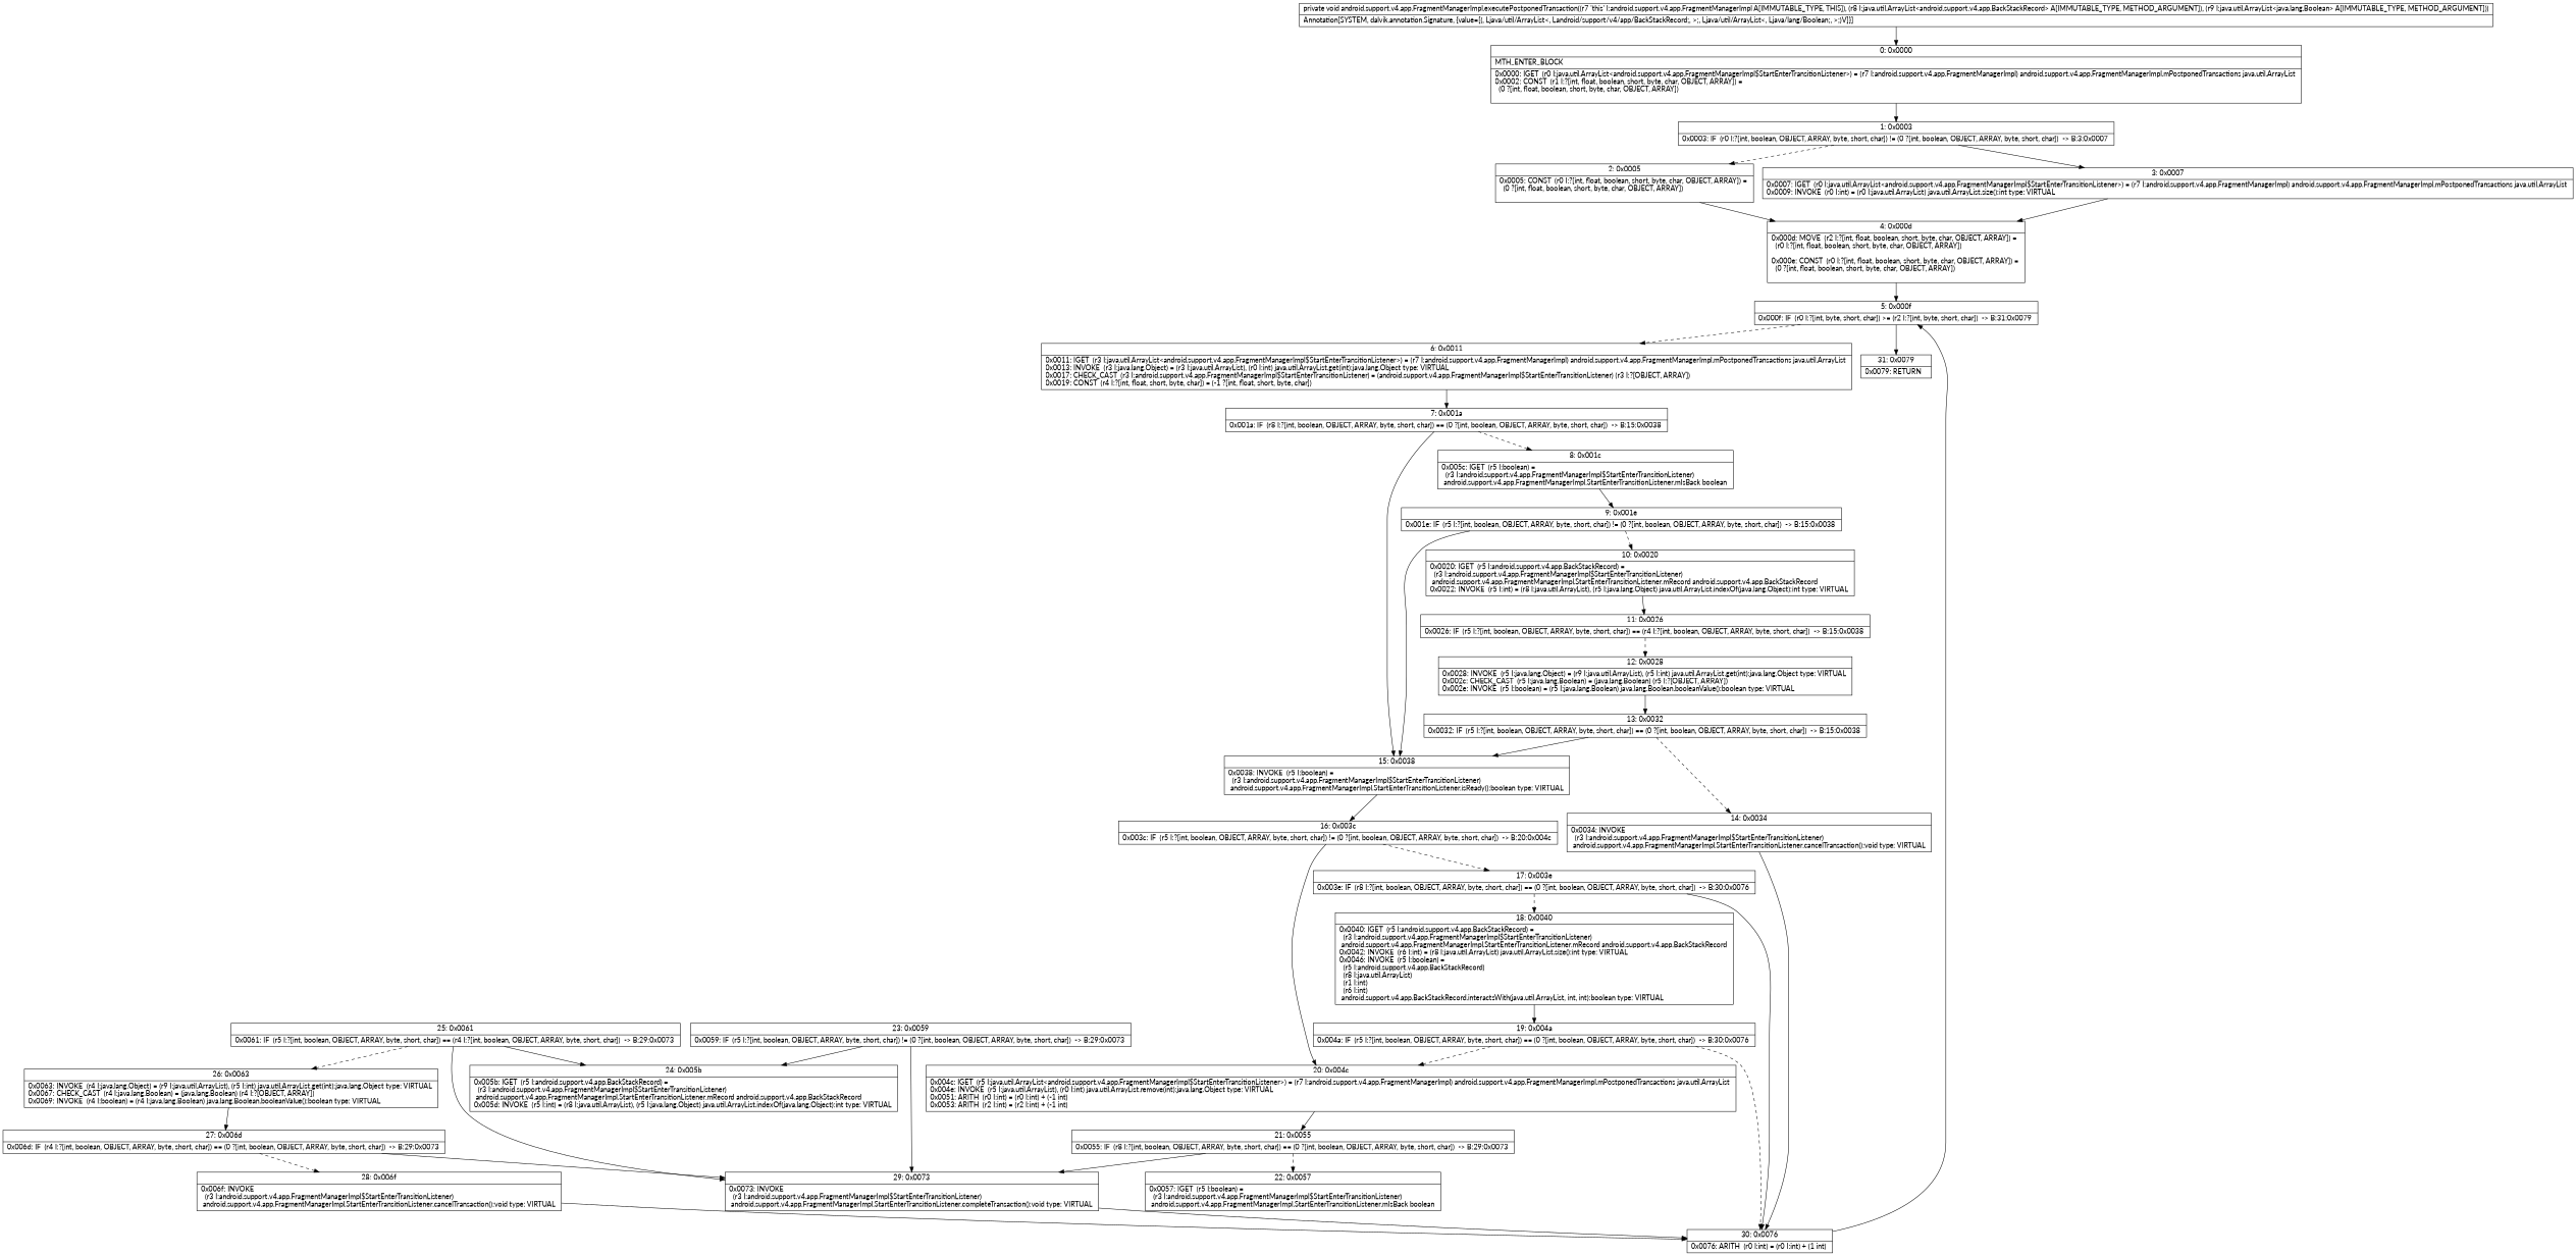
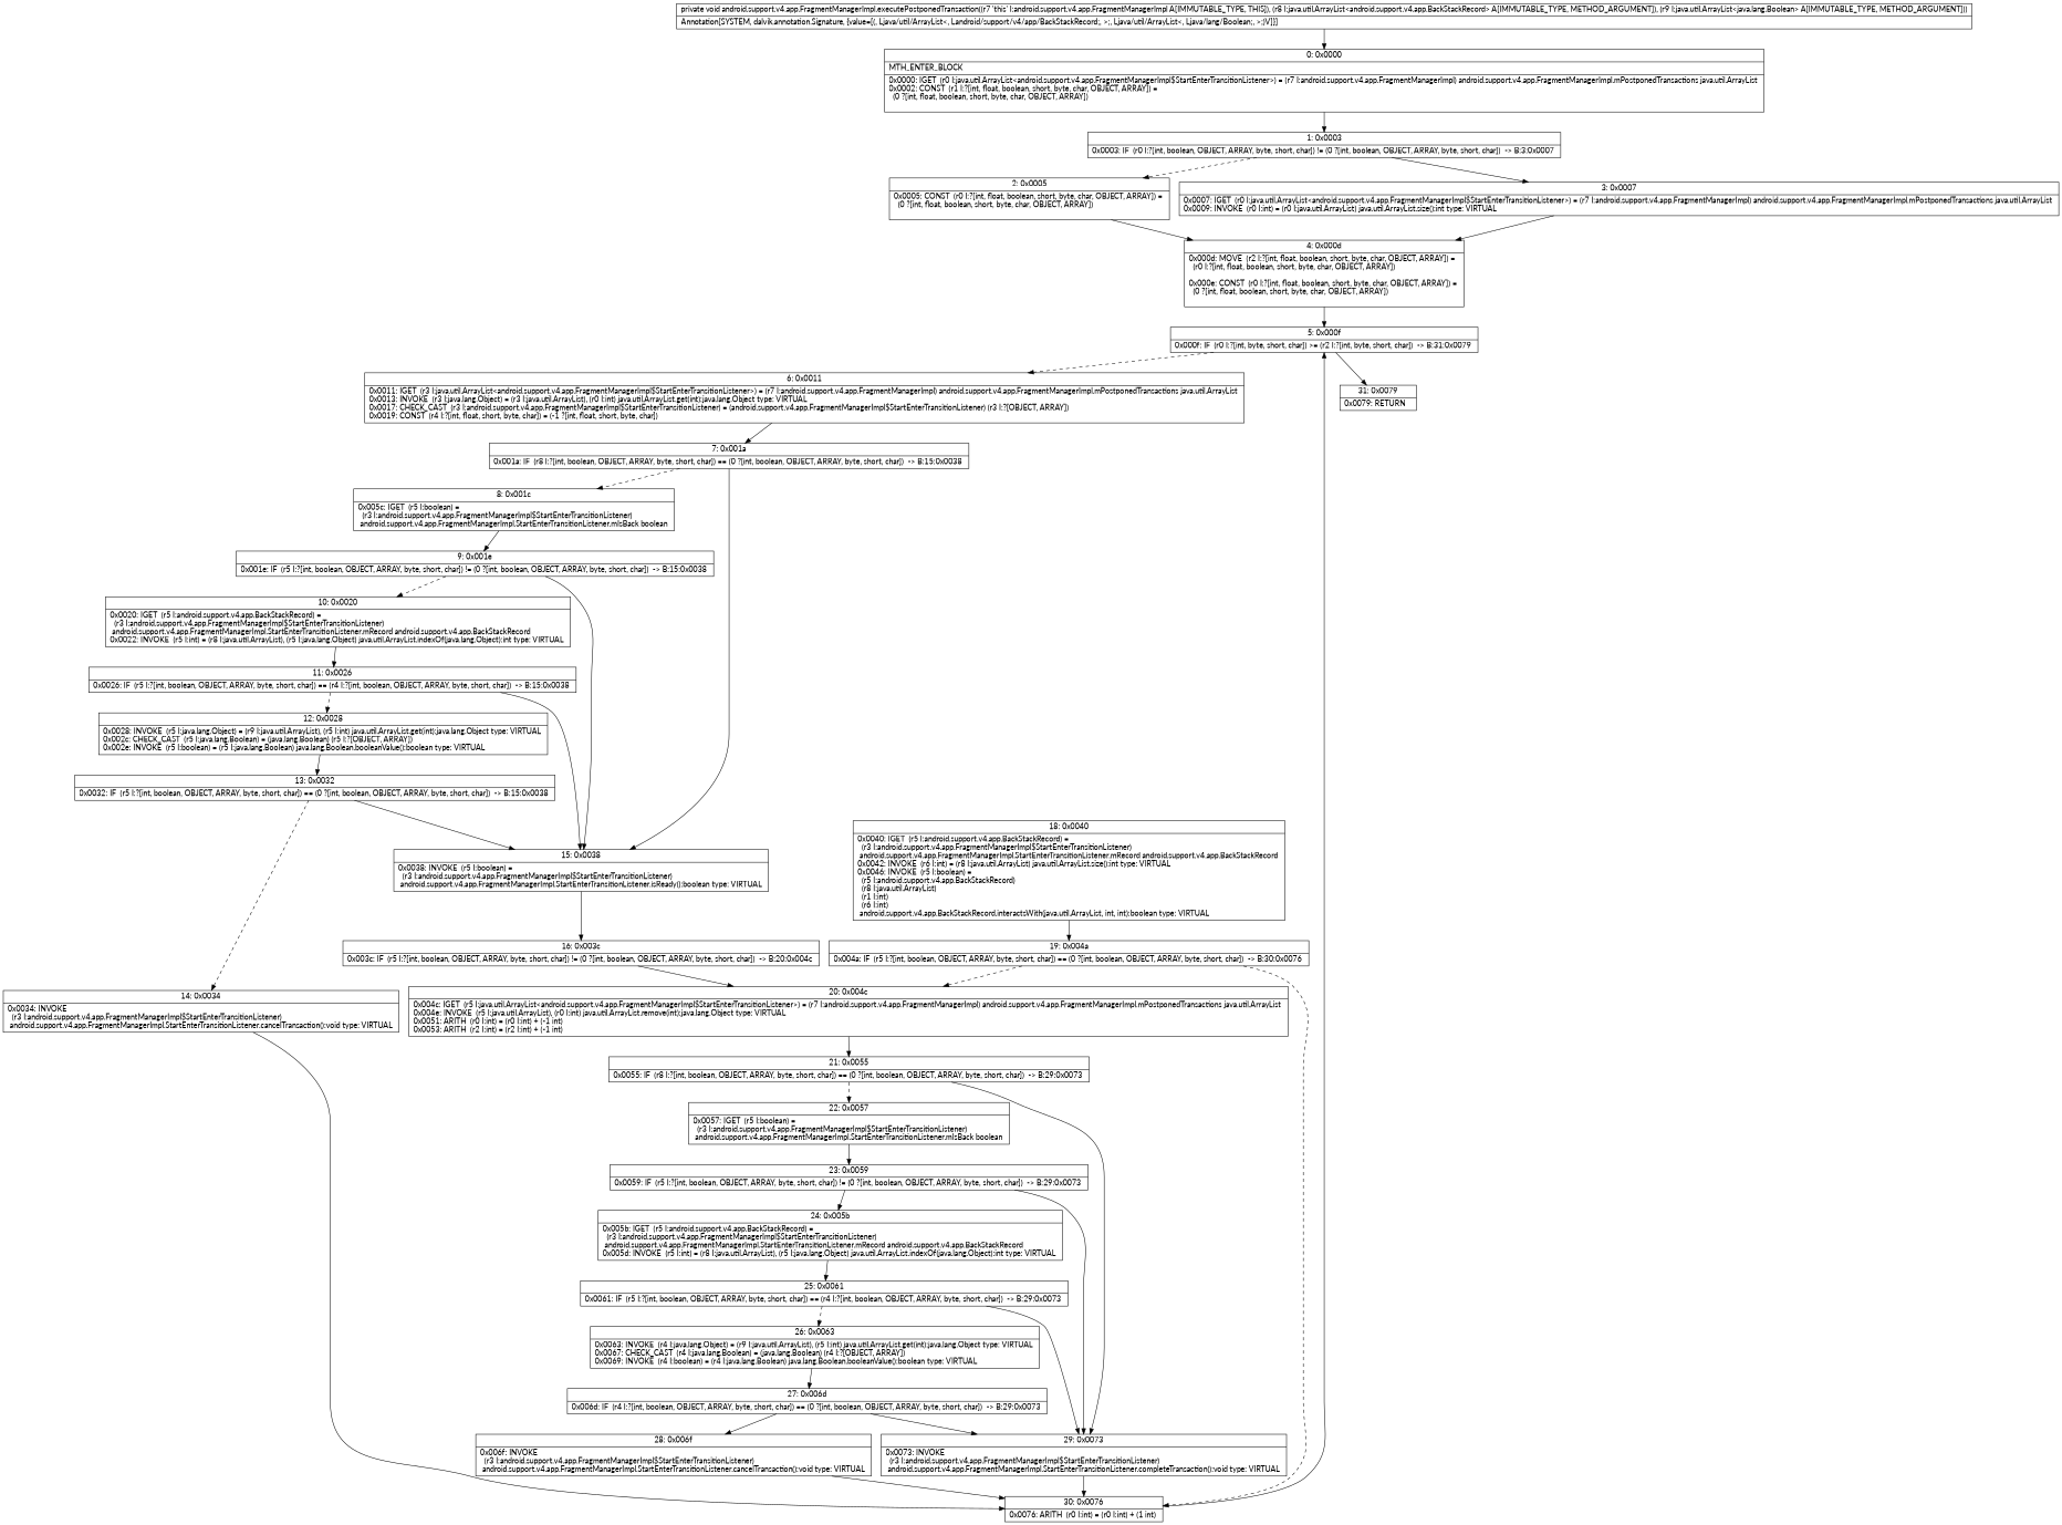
  digraph {
    fontname=Lato
    node [fontname=Lato shape=record]
    edge [fontname=Lato]
    n1 [label="{0\:\ 0x0000|MTH_ENTER_BLOCK\l|0x0000: IGET  (r0 I:java.util.ArrayList\<android.support.v4.app.FragmentManagerImpl$StartEnterTransitionListener\>) = (r7 I:android.support.v4.app.FragmentManagerImpl) android.support.v4.app.FragmentManagerImpl.mPostponedTransactions java.util.ArrayList \l0x0002: CONST  (r1 I:?[int, float, boolean, short, byte, char, OBJECT, ARRAY]) = \l  (0 ?[int, float, boolean, short, byte, char, OBJECT, ARRAY])\l \l}"]
    n2 [label="{1\:\ 0x0003|0x0003: IF  (r0 I:?[int, boolean, OBJECT, ARRAY, byte, short, char]) != (0 ?[int, boolean, OBJECT, ARRAY, byte, short, char])  \-\> B:3:0x0007 \l}"]
    n3 [label="{2\:\ 0x0005|0x0005: CONST  (r0 I:?[int, float, boolean, short, byte, char, OBJECT, ARRAY]) = \l  (0 ?[int, float, boolean, short, byte, char, OBJECT, ARRAY])\l \l}"]
    n4 [label="{3\:\ 0x0007|0x0007: IGET  (r0 I:java.util.ArrayList\<android.support.v4.app.FragmentManagerImpl$StartEnterTransitionListener\>) = (r7 I:android.support.v4.app.FragmentManagerImpl) android.support.v4.app.FragmentManagerImpl.mPostponedTransactions java.util.ArrayList \l0x0009: INVOKE  (r0 I:int) = (r0 I:java.util.ArrayList) java.util.ArrayList.size():int type: VIRTUAL \l}"]
    n5 [label="{4\:\ 0x000d|0x000d: MOVE  (r2 I:?[int, float, boolean, short, byte, char, OBJECT, ARRAY]) = \l  (r0 I:?[int, float, boolean, short, byte, char, OBJECT, ARRAY])\l \l0x000e: CONST  (r0 I:?[int, float, boolean, short, byte, char, OBJECT, ARRAY]) = \l  (0 ?[int, float, boolean, short, byte, char, OBJECT, ARRAY])\l \l}"]
    n6 [label="{5\:\ 0x000f|0x000f: IF  (r0 I:?[int, byte, short, char]) \>= (r2 I:?[int, byte, short, char])  \-\> B:31:0x0079 \l}"]
    n7 [label="{6\:\ 0x0011|0x0011: IGET  (r3 I:java.util.ArrayList\<android.support.v4.app.FragmentManagerImpl$StartEnterTransitionListener\>) = (r7 I:android.support.v4.app.FragmentManagerImpl) android.support.v4.app.FragmentManagerImpl.mPostponedTransactions java.util.ArrayList \l0x0013: INVOKE  (r3 I:java.lang.Object) = (r3 I:java.util.ArrayList), (r0 I:int) java.util.ArrayList.get(int):java.lang.Object type: VIRTUAL \l0x0017: CHECK_CAST  (r3 I:android.support.v4.app.FragmentManagerImpl$StartEnterTransitionListener) = (android.support.v4.app.FragmentManagerImpl$StartEnterTransitionListener) (r3 I:?[OBJECT, ARRAY]) \l0x0019: CONST  (r4 I:?[int, float, short, byte, char]) = (\-1 ?[int, float, short, byte, char]) \l}"]
    n8 [label="{31\:\ 0x0079|0x0079: RETURN   \l}"]
    n9 [label="{7\:\ 0x001a|0x001a: IF  (r8 I:?[int, boolean, OBJECT, ARRAY, byte, short, char]) == (0 ?[int, boolean, OBJECT, ARRAY, byte, short, char])  \-\> B:15:0x0038 \l}"]
    n10 [label="{8\:\ 0x001c|0x005c: IGET  (r5 I:boolean) = \l  (r3 I:android.support.v4.app.FragmentManagerImpl$StartEnterTransitionListener)\l android.support.v4.app.FragmentManagerImpl.StartEnterTransitionListener.mIsBack boolean \l}"]
    n11 [label="{15\:\ 0x0038|0x0038: INVOKE  (r5 I:boolean) = \l  (r3 I:android.support.v4.app.FragmentManagerImpl$StartEnterTransitionListener)\l android.support.v4.app.FragmentManagerImpl.StartEnterTransitionListener.isReady():boolean type: VIRTUAL \l}"]
    n12 [label="{9\:\ 0x001e|0x001e: IF  (r5 I:?[int, boolean, OBJECT, ARRAY, byte, short, char]) != (0 ?[int, boolean, OBJECT, ARRAY, byte, short, char])  \-\> B:15:0x0038 \l}"]
    n13 [label="{16\:\ 0x003c|0x003c: IF  (r5 I:?[int, boolean, OBJECT, ARRAY, byte, short, char]) != (0 ?[int, boolean, OBJECT, ARRAY, byte, short, char])  \-\> B:20:0x004c \l}"]
    n14 [label="{10\:\ 0x0020|0x0020: IGET  (r5 I:android.support.v4.app.BackStackRecord) = \l  (r3 I:android.support.v4.app.FragmentManagerImpl$StartEnterTransitionListener)\l android.support.v4.app.FragmentManagerImpl.StartEnterTransitionListener.mRecord android.support.v4.app.BackStackRecord \l0x0022: INVOKE  (r5 I:int) = (r8 I:java.util.ArrayList), (r5 I:java.lang.Object) java.util.ArrayList.indexOf(java.lang.Object):int type: VIRTUAL \l}"]
    n15 [label="{11\:\ 0x0026|0x0026: IF  (r5 I:?[int, boolean, OBJECT, ARRAY, byte, short, char]) == (r4 I:?[int, boolean, OBJECT, ARRAY, byte, short, char])  \-\> B:15:0x0038 \l}"]
    n16 [label="{12\:\ 0x0028|0x0028: INVOKE  (r5 I:java.lang.Object) = (r9 I:java.util.ArrayList), (r5 I:int) java.util.ArrayList.get(int):java.lang.Object type: VIRTUAL \l0x002c: CHECK_CAST  (r5 I:java.lang.Boolean) = (java.lang.Boolean) (r5 I:?[OBJECT, ARRAY]) \l0x002e: INVOKE  (r5 I:boolean) = (r5 I:java.lang.Boolean) java.lang.Boolean.booleanValue():boolean type: VIRTUAL \l}"]
    n17 [label="{13\:\ 0x0032|0x0032: IF  (r5 I:?[int, boolean, OBJECT, ARRAY, byte, short, char]) == (0 ?[int, boolean, OBJECT, ARRAY, byte, short, char])  \-\> B:15:0x0038 \l}"]
    n18 [label="{14\:\ 0x0034|0x0034: INVOKE  \l  (r3 I:android.support.v4.app.FragmentManagerImpl$StartEnterTransitionListener)\l android.support.v4.app.FragmentManagerImpl.StartEnterTransitionListener.cancelTransaction():void type: VIRTUAL \l}"]
    n19 [label="{30\:\ 0x0076|0x0076: ARITH  (r0 I:int) = (r0 I:int) + (1 int) \l}"]
-   n20 [label="{17\:\ 0x003e|0x003e: IF  (r8 I:?[int, boolean, OBJECT, ARRAY, byte, short, char]) == (0 ?[int, boolean, OBJECT, ARRAY, byte, short, char])  \-\> B:30:0x0076 \l}"]
    n21 [label="{20\:\ 0x004c|0x004c: IGET  (r5 I:java.util.ArrayList\<android.support.v4.app.FragmentManagerImpl$StartEnterTransitionListener\>) = (r7 I:android.support.v4.app.FragmentManagerImpl) android.support.v4.app.FragmentManagerImpl.mPostponedTransactions java.util.ArrayList \l0x004e: INVOKE  (r5 I:java.util.ArrayList), (r0 I:int) java.util.ArrayList.remove(int):java.lang.Object type: VIRTUAL \l0x0051: ARITH  (r0 I:int) = (r0 I:int) + (\-1 int) \l0x0053: ARITH  (r2 I:int) = (r2 I:int) + (\-1 int) \l}"]
    n22 [label="{18\:\ 0x0040|0x0040: IGET  (r5 I:android.support.v4.app.BackStackRecord) = \l  (r3 I:android.support.v4.app.FragmentManagerImpl$StartEnterTransitionListener)\l android.support.v4.app.FragmentManagerImpl.StartEnterTransitionListener.mRecord android.support.v4.app.BackStackRecord \l0x0042: INVOKE  (r6 I:int) = (r8 I:java.util.ArrayList) java.util.ArrayList.size():int type: VIRTUAL \l0x0046: INVOKE  (r5 I:boolean) = \l  (r5 I:android.support.v4.app.BackStackRecord)\l  (r8 I:java.util.ArrayList)\l  (r1 I:int)\l  (r6 I:int)\l android.support.v4.app.BackStackRecord.interactsWith(java.util.ArrayList, int, int):boolean type: VIRTUAL \l}"]
    n23 [label="{21\:\ 0x0055|0x0055: IF  (r8 I:?[int, boolean, OBJECT, ARRAY, byte, short, char]) == (0 ?[int, boolean, OBJECT, ARRAY, byte, short, char])  \-\> B:29:0x0073 \l}"]
    n24 [label="{19\:\ 0x004a|0x004a: IF  (r5 I:?[int, boolean, OBJECT, ARRAY, byte, short, char]) == (0 ?[int, boolean, OBJECT, ARRAY, byte, short, char])  \-\> B:30:0x0076 \l}"]
    n25 [label="{22\:\ 0x0057|0x0057: IGET  (r5 I:boolean) = \l  (r3 I:android.support.v4.app.FragmentManagerImpl$StartEnterTransitionListener)\l android.support.v4.app.FragmentManagerImpl.StartEnterTransitionListener.mIsBack boolean \l}"]
    n26 [label="{29\:\ 0x0073|0x0073: INVOKE  \l  (r3 I:android.support.v4.app.FragmentManagerImpl$StartEnterTransitionListener)\l android.support.v4.app.FragmentManagerImpl.StartEnterTransitionListener.completeTransaction():void type: VIRTUAL \l}"]
    n27 [label="{23\:\ 0x0059|0x0059: IF  (r5 I:?[int, boolean, OBJECT, ARRAY, byte, short, char]) != (0 ?[int, boolean, OBJECT, ARRAY, byte, short, char])  \-\> B:29:0x0073 \l}"]
    n28 [label="{24\:\ 0x005b|0x005b: IGET  (r5 I:android.support.v4.app.BackStackRecord) = \l  (r3 I:android.support.v4.app.FragmentManagerImpl$StartEnterTransitionListener)\l android.support.v4.app.FragmentManagerImpl.StartEnterTransitionListener.mRecord android.support.v4.app.BackStackRecord \l0x005d: INVOKE  (r5 I:int) = (r8 I:java.util.ArrayList), (r5 I:java.lang.Object) java.util.ArrayList.indexOf(java.lang.Object):int type: VIRTUAL \l}"]
    n29 [label="{25\:\ 0x0061|0x0061: IF  (r5 I:?[int, boolean, OBJECT, ARRAY, byte, short, char]) == (r4 I:?[int, boolean, OBJECT, ARRAY, byte, short, char])  \-\> B:29:0x0073 \l}"]
    n30 [label="{26\:\ 0x0063|0x0063: INVOKE  (r4 I:java.lang.Object) = (r9 I:java.util.ArrayList), (r5 I:int) java.util.ArrayList.get(int):java.lang.Object type: VIRTUAL \l0x0067: CHECK_CAST  (r4 I:java.lang.Boolean) = (java.lang.Boolean) (r4 I:?[OBJECT, ARRAY]) \l0x0069: INVOKE  (r4 I:boolean) = (r4 I:java.lang.Boolean) java.lang.Boolean.booleanValue():boolean type: VIRTUAL \l}"]
    n31 [label="{27\:\ 0x006d|0x006d: IF  (r4 I:?[int, boolean, OBJECT, ARRAY, byte, short, char]) == (0 ?[int, boolean, OBJECT, ARRAY, byte, short, char])  \-\> B:29:0x0073 \l}"]
    n32 [label="{28\:\ 0x006f|0x006f: INVOKE  \l  (r3 I:android.support.v4.app.FragmentManagerImpl$StartEnterTransitionListener)\l android.support.v4.app.FragmentManagerImpl.StartEnterTransitionListener.cancelTransaction():void type: VIRTUAL \l}"]
    n33 [label="{private void android.support.v4.app.FragmentManagerImpl.executePostponedTransaction((r7 'this' I:android.support.v4.app.FragmentManagerImpl A[IMMUTABLE_TYPE, THIS]), (r8 I:java.util.ArrayList\<android.support.v4.app.BackStackRecord\> A[IMMUTABLE_TYPE, METHOD_ARGUMENT]), (r9 I:java.util.ArrayList\<java.lang.Boolean\> A[IMMUTABLE_TYPE, METHOD_ARGUMENT]))  | Annotation[SYSTEM, dalvik.annotation.Signature, \{value=[(, Ljava\/util\/ArrayList\<, Landroid\/support\/v4\/app\/BackStackRecord;, \>;, Ljava\/util\/ArrayList\<, Ljava\/lang\/Boolean;, \>;)V]\}]\l}"]
    n1 -> n2
    n2 -> n3 [style=dashed]
    n2 -> n4
    n3 -> n5
    n4 -> n5
    n5 -> n6
    n6 -> n7 [style=dashed]
    n6 -> n8
    n7 -> n9
    n9 -> n10 [style=dashed]
    n9 -> n11
    n10 -> n12
    n11 -> n13
    n12 -> n11
    n12 -> n14 [style=dashed]
-   n13 -> n20 [style=dashed]
    n13 -> n21
    n14 -> n15
+   n15 -> n11
    n15 -> n16 [style=dashed]
    n16 -> n17
    n17 -> n11
    n17 -> n18 [style=dashed]
    n18 -> n19
    n19 -> n6
-   n20 -> n19
-   n20 -> n22 [style=dashed]
    n21 -> n23
    n22 -> n24
    n23 -> n25 [style=dashed]
    n23 -> n26
    n24 -> n19 [style=dashed]
    n24 -> n21 [style=dashed]
+   n25 -> n27
    n26 -> n19
    n27 -> n26
    n27 -> n28 [style=solid]
-   n29 -> n28
+   n28 -> n29
    n29 -> n26
    n29 -> n30 [style=dashed]
    n30 -> n31
    n31 -> n26
-   n31 -> n32 [style=dashed]
+   n31 -> n32 [style=solid]
    n32 -> n19
    n33 -> n1
  }
